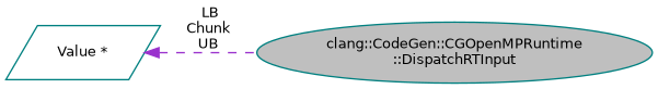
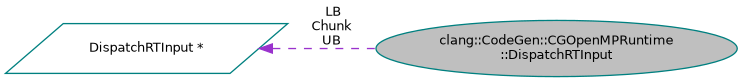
  digraph {
    rankdir=LR
    node [color=teal fontname=Helvetica fontsize=10]
    n1 [fillcolor=grey75 fontcolor=black height=0.2 label="clang::CodeGen::CGOpenMPRuntime\l::DispatchRTInput" shape=ellipse style=filled width=0.4]
-   n2 [height=0.2 label="Value *" shape=parallelogram width=0.4]
+   n2 [height=0.2 label="DispatchRTInput *" shape=parallelogram width=0.4]
    n2 -> n1 [color=darkorchid3 dir=back fontname=Helvetica fontsize=10 label=" LB\nChunk\nUB" labelfontname=Helvetica labelfontsize=10 style=dashed]
  }
